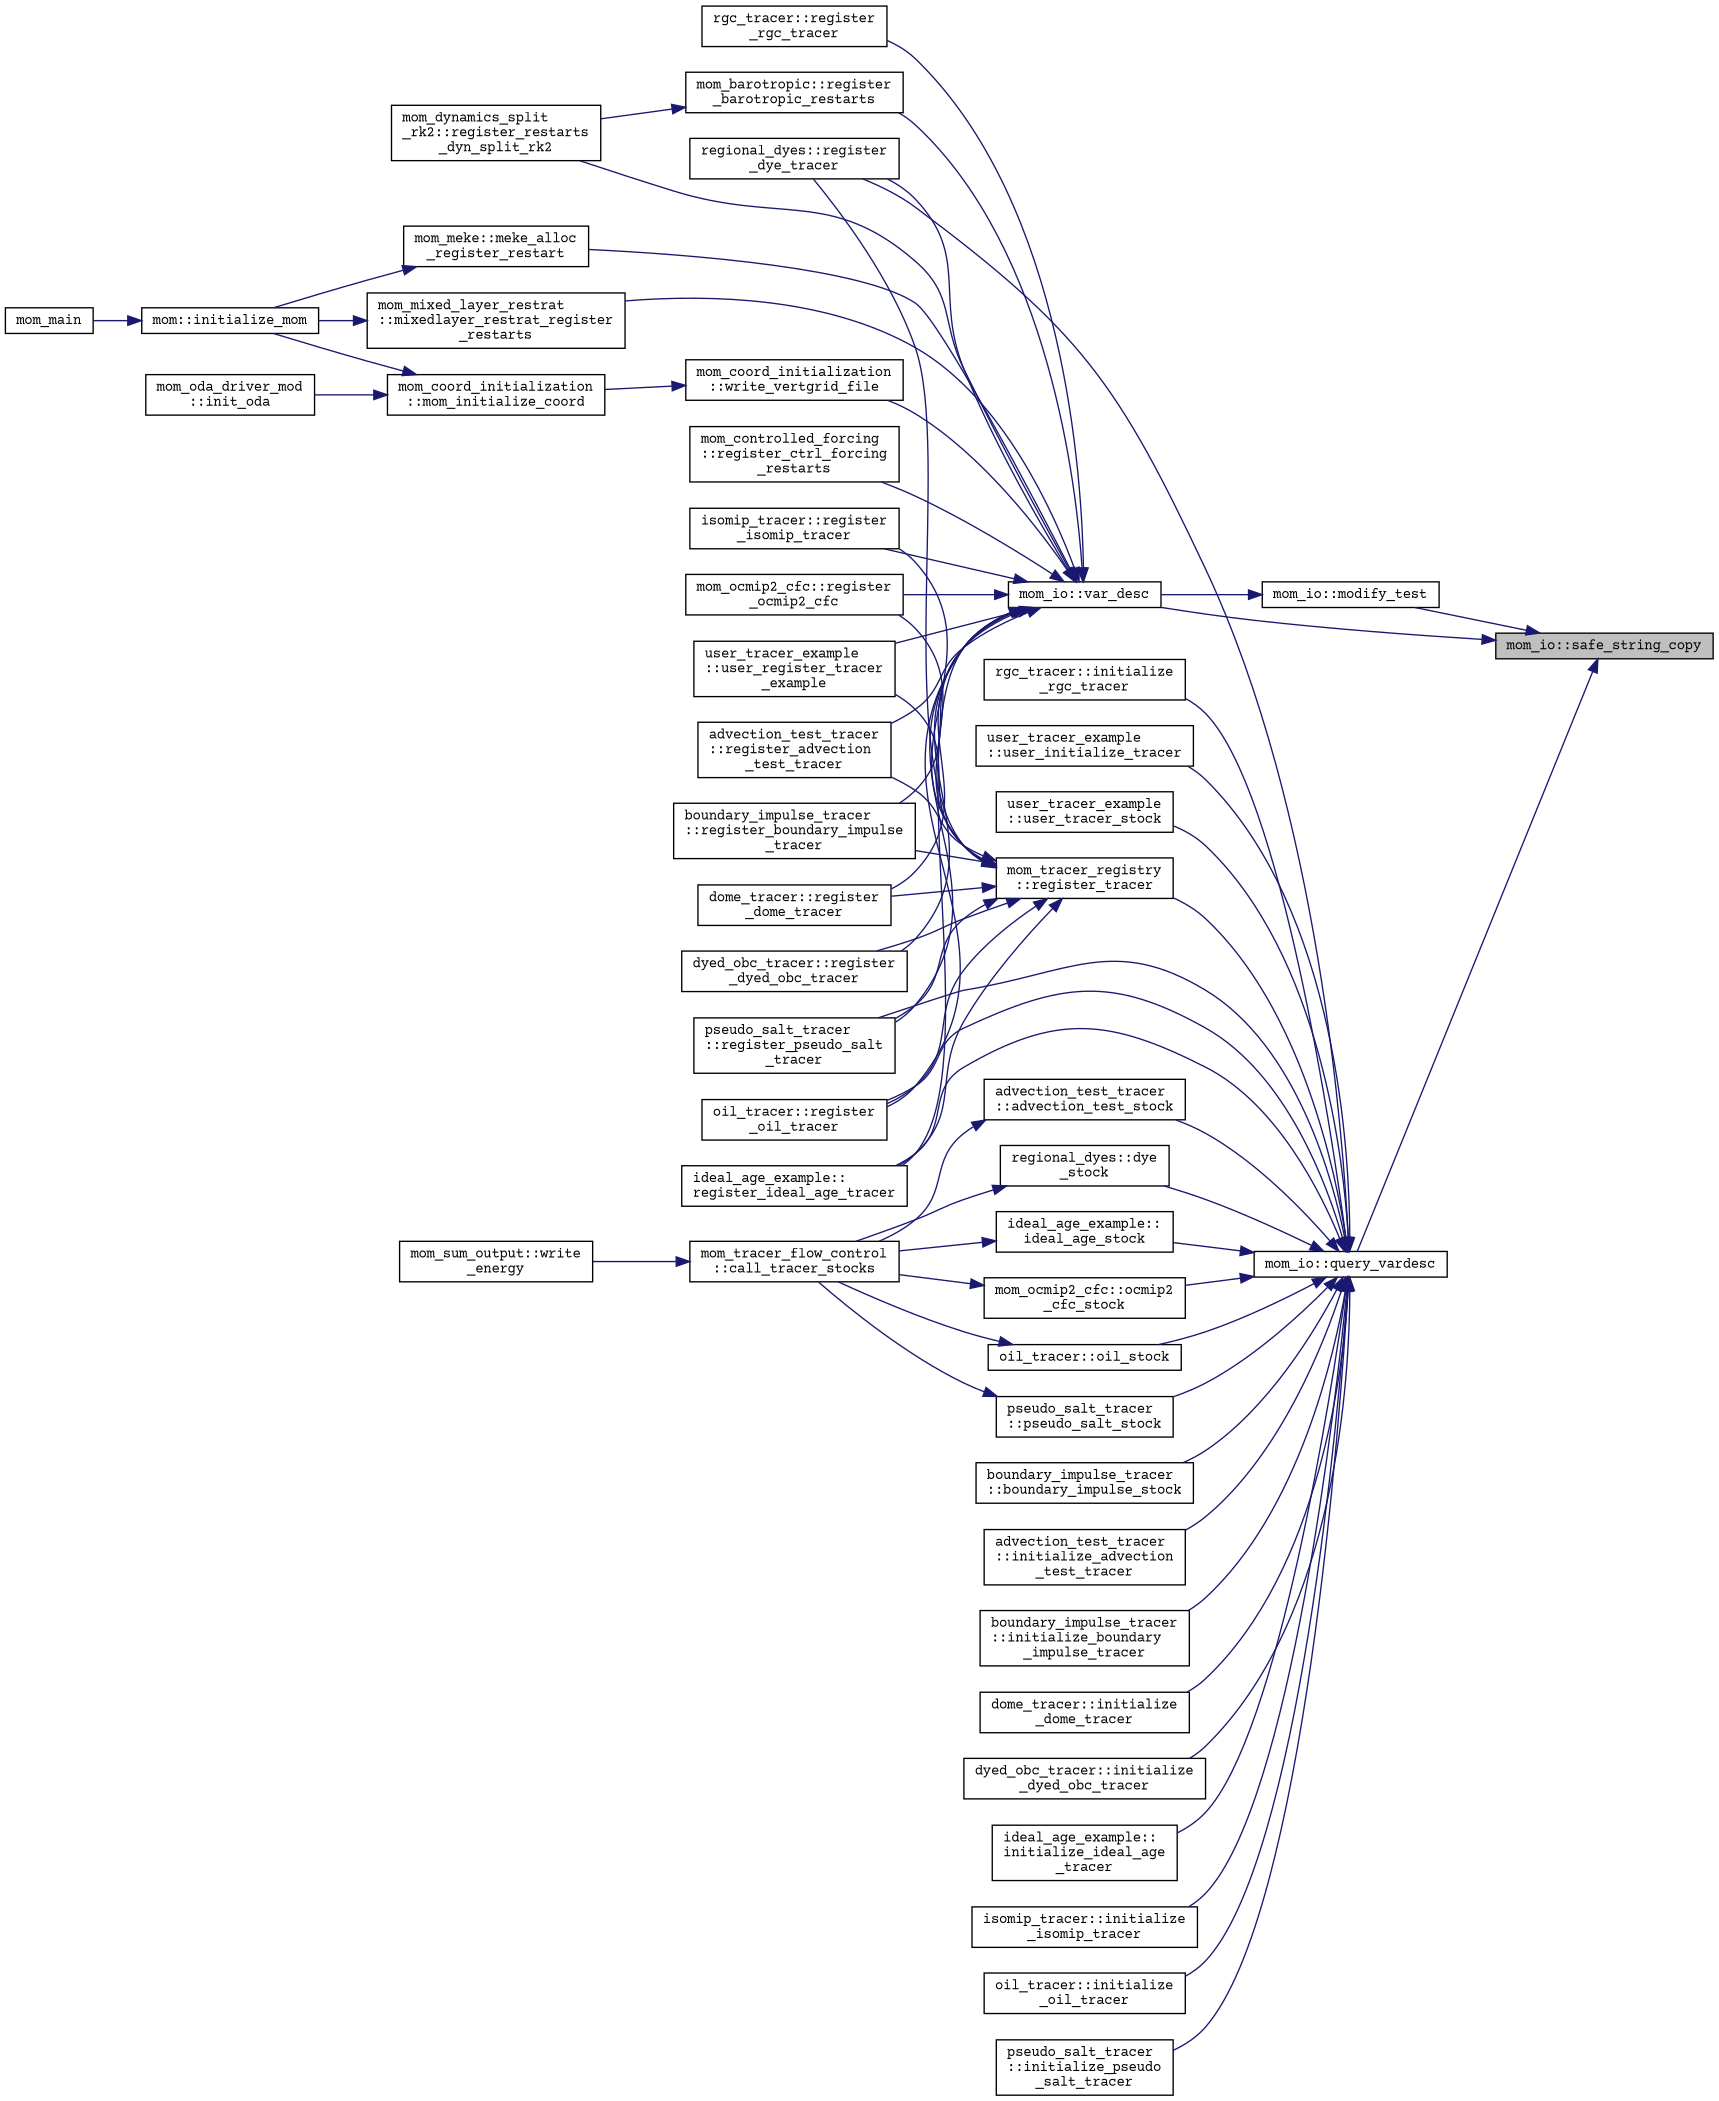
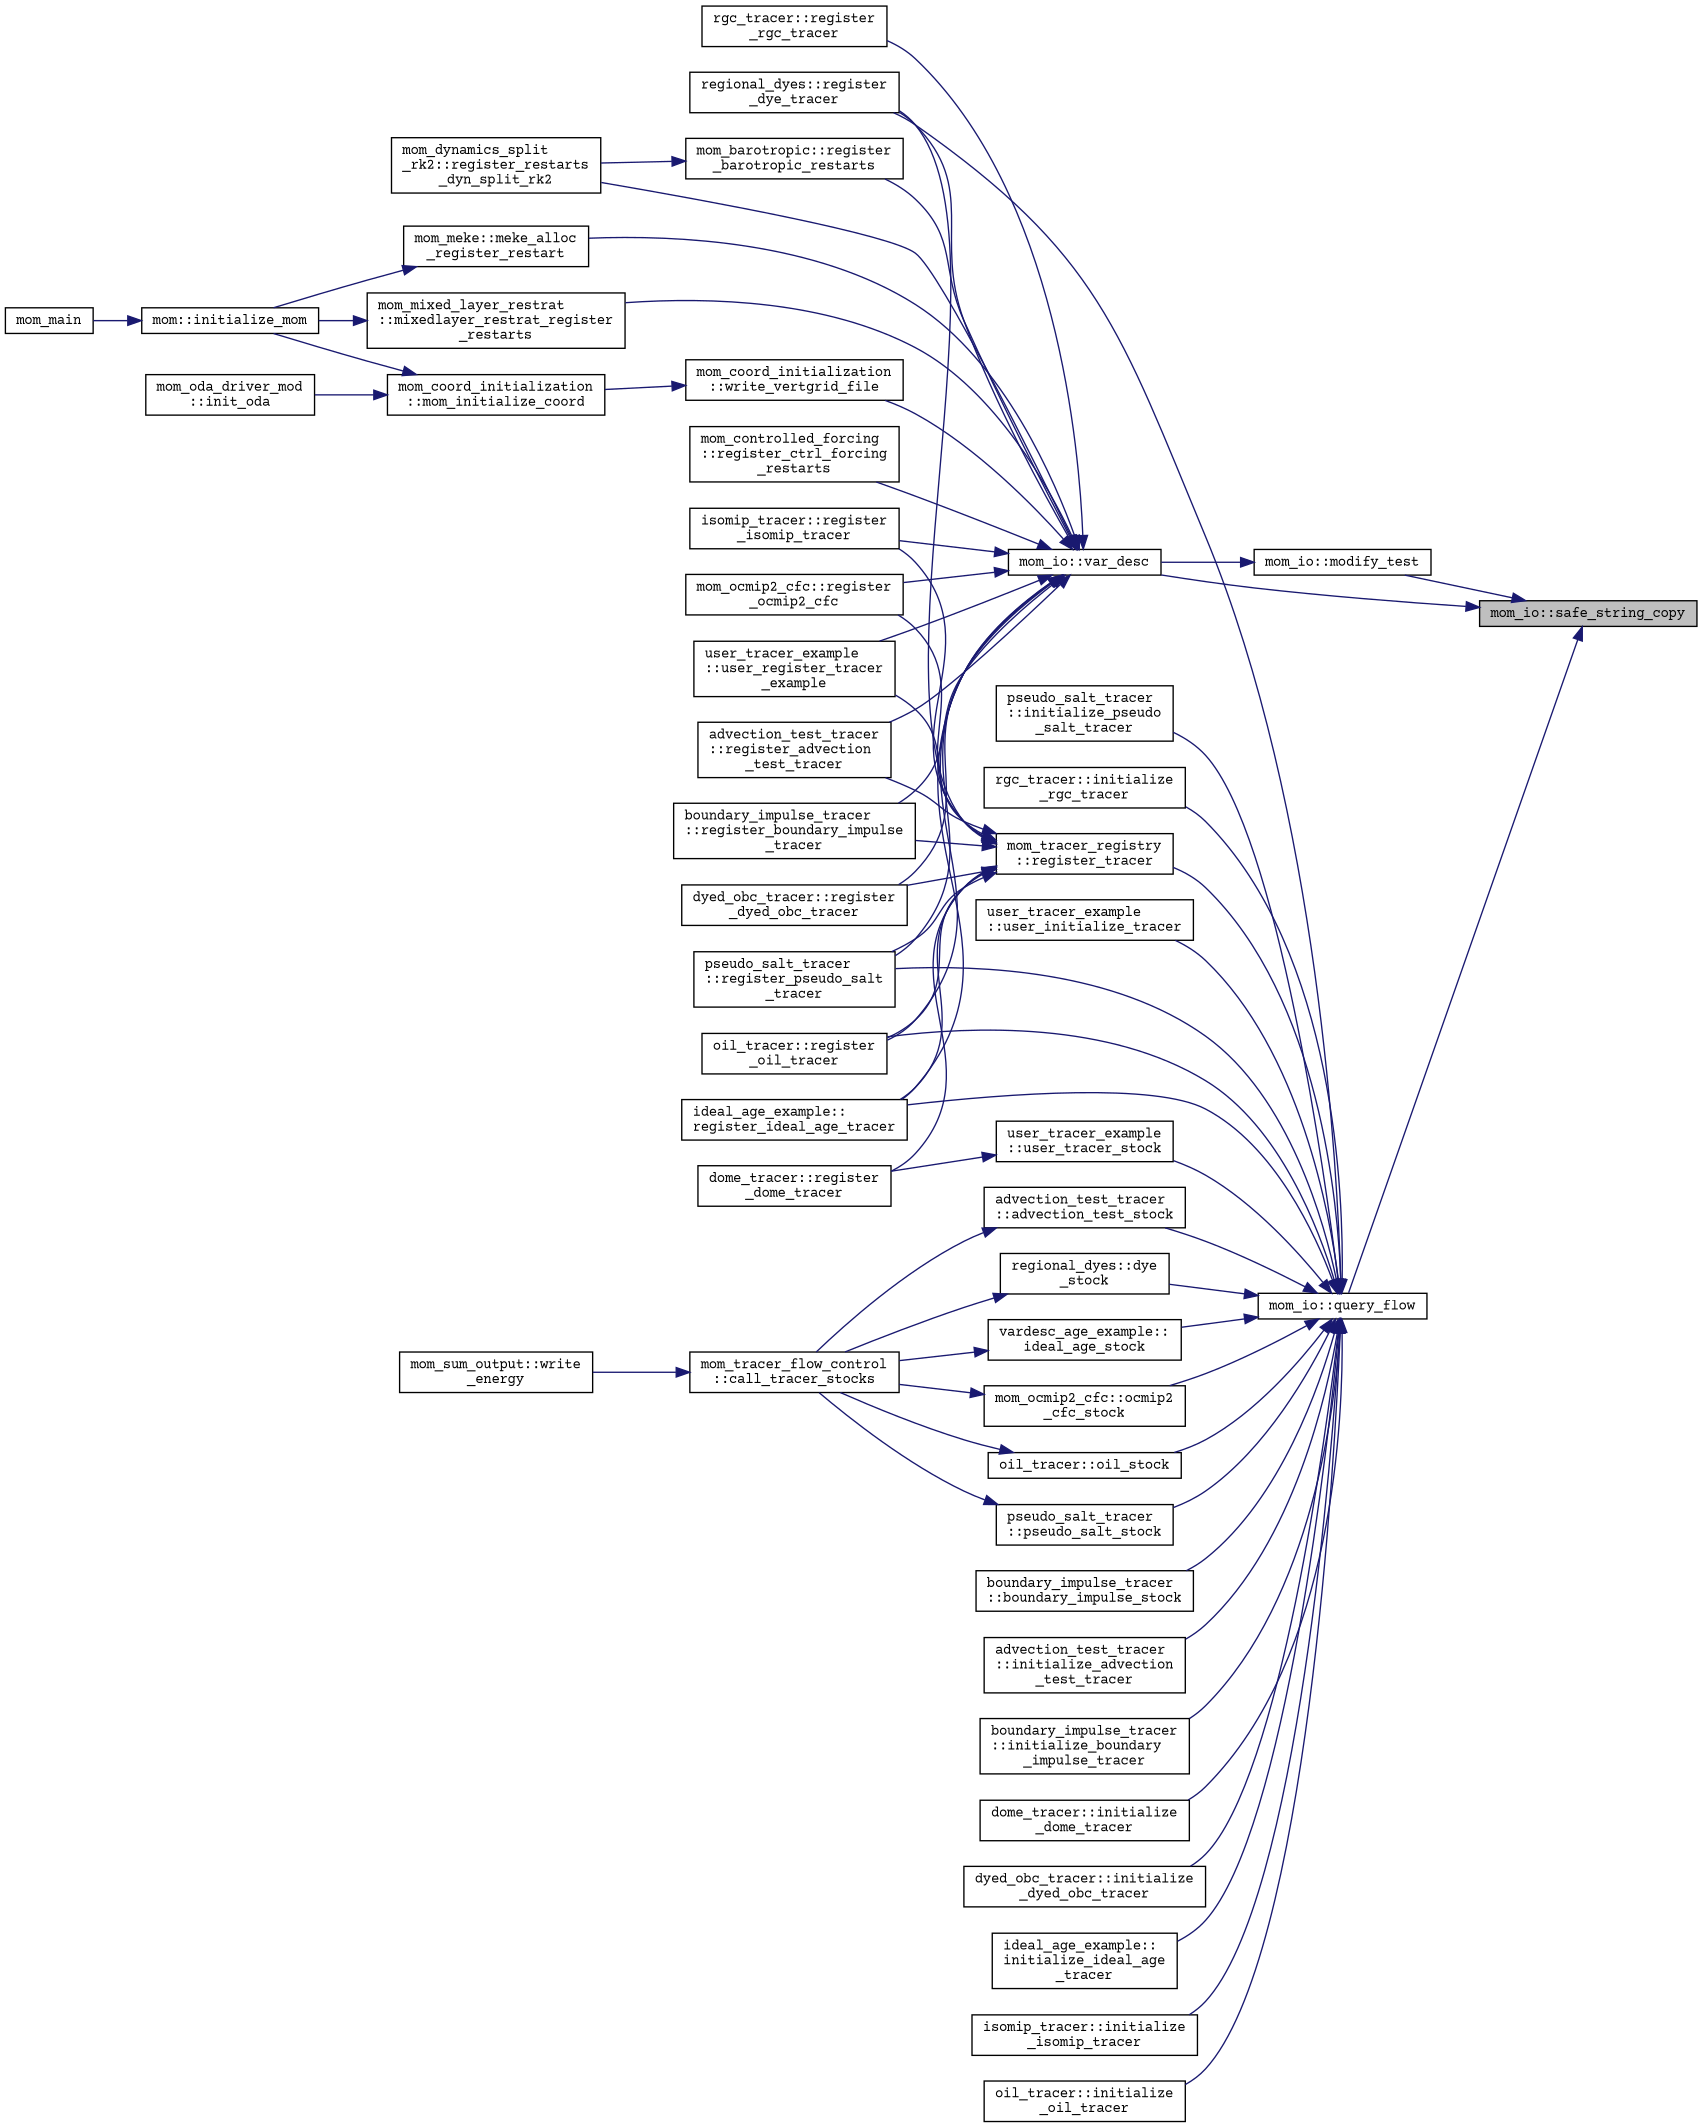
  digraph {
    fontname="Courier Prime"
    rankdir=RL
    node [color=black fillcolor=white fontname="Courier Prime" fontsize=10 shape=record style=filled]
    edge [color=midnightblue dir=back fontname="Courier Prime" fontsize=10 labelfontname=Helvetica labelfontsize=10 style=solid]
    n1 [fillcolor=grey75 fontcolor=black height=0.2 label="mom_io::safe_string_copy" width=0.4]
    n2 [height=0.2 label="mom_io::modify_test" width=0.4]
    n3 [height=0.2 label="mom_io::var_desc" width=0.4]
-   n4 [height=0.2 label="mom_io::query_vardesc" width=0.4]
+   n4 [height=0.2 label="mom_io::query_flow" width=0.4]
    n5 [height=0.2 label="mom_meke::meke_alloc\l_register_restart" width=0.4]
    n6 [height=0.2 label="mom_mixed_layer_restrat\l::mixedlayer_restrat_register\l_restarts" width=0.4]
    n7 [height=0.2 label="advection_test_tracer\l::register_advection\l_test_tracer" width=0.4]
    n8 [height=0.2 label="mom_barotropic::register\l_barotropic_restarts" width=0.4]
    n9 [height=0.2 label="mom_dynamics_split\l_rk2::register_restarts\l_dyn_split_rk2" width=0.4]
    n10 [height=0.2 label="boundary_impulse_tracer\l::register_boundary_impulse\l_tracer" width=0.4]
    n11 [height=0.2 label="mom_controlled_forcing\l::register_ctrl_forcing\l_restarts" width=0.4]
    n12 [height=0.2 label="dome_tracer::register\l_dome_tracer" width=0.4]
    n13 [height=0.2 label="regional_dyes::register\l_dye_tracer" width=0.4]
    n14 [height=0.2 label="dyed_obc_tracer::register\l_dyed_obc_tracer" width=0.4]
    n15 [height=0.2 label="ideal_age_example::\lregister_ideal_age_tracer" width=0.4]
    n16 [height=0.2 label="isomip_tracer::register\l_isomip_tracer" width=0.4]
    n17 [height=0.2 label="mom_ocmip2_cfc::register\l_ocmip2_cfc" width=0.4]
    n18 [height=0.2 label="oil_tracer::register\l_oil_tracer" width=0.4]
    n19 [height=0.2 label="pseudo_salt_tracer\l::register_pseudo_salt\l_tracer" width=0.4]
    n20 [height=0.2 label="rgc_tracer::register\l_rgc_tracer" width=0.4]
    n21 [height=0.2 label="user_tracer_example\l::user_register_tracer\l_example" width=0.4]
    n22 [height=0.2 label="mom_coord_initialization\l::write_vertgrid_file" width=0.4]
    n23 [height=0.2 label="advection_test_tracer\l::advection_test_stock" width=0.4]
    n24 [height=0.2 label="boundary_impulse_tracer\l::boundary_impulse_stock" width=0.4]
    n25 [height=0.2 label="regional_dyes::dye\l_stock" width=0.4]
-   n26 [height=0.2 label="ideal_age_example::\lideal_age_stock" width=0.4]
+   n26 [height=0.2 label="vardesc_age_example::\lideal_age_stock" width=0.4]
    n27 [height=0.2 label="advection_test_tracer\l::initialize_advection\l_test_tracer" width=0.4]
    n28 [height=0.2 label="boundary_impulse_tracer\l::initialize_boundary\l_impulse_tracer" width=0.4]
    n29 [height=0.2 label="dome_tracer::initialize\l_dome_tracer" width=0.4]
    n30 [height=0.2 label="dyed_obc_tracer::initialize\l_dyed_obc_tracer" width=0.4]
    n31 [height=0.2 label="ideal_age_example::\linitialize_ideal_age\l_tracer" width=0.4]
    n32 [height=0.2 label="isomip_tracer::initialize\l_isomip_tracer" width=0.4]
    n33 [height=0.2 label="oil_tracer::initialize\l_oil_tracer" width=0.4]
    n34 [height=0.2 label="pseudo_salt_tracer\l::initialize_pseudo\l_salt_tracer" width=0.4]
    n35 [height=0.2 label="rgc_tracer::initialize\l_rgc_tracer" width=0.4]
    n36 [height=0.2 label="mom_ocmip2_cfc::ocmip2\l_cfc_stock" width=0.4]
    n37 [height=0.2 label="oil_tracer::oil_stock" width=0.4]
    n38 [height=0.2 label="pseudo_salt_tracer\l::pseudo_salt_stock" width=0.4]
    n39 [height=0.2 label="mom_tracer_registry\l::register_tracer" width=0.4]
    n40 [height=0.2 label="user_tracer_example\l::user_initialize_tracer" width=0.4]
    n41 [height=0.2 label="user_tracer_example\l::user_tracer_stock" width=0.4]
    n42 [height=0.2 label="mom::initialize_mom" width=0.4]
    n43 [height=0.2 label="mom_coord_initialization\l::mom_initialize_coord" width=0.4]
    n44 [height=0.2 label=mom_main width=0.4]
    n45 [height=0.2 label="mom_oda_driver_mod\l::init_oda" width=0.4]
    n46 [height=0.2 label="mom_tracer_flow_control\l::call_tracer_stocks" width=0.4]
    n47 [height=0.2 label="mom_sum_output::write\l_energy" width=0.4]
    n1 -> n2
    n1 -> n3
    n1 -> n4
    n2 -> n3
    n3 -> n5
    n3 -> n6
    n3 -> n7
    n3 -> n8
    n3 -> n9
    n3 -> n10
    n3 -> n11
-   n3 -> n12
+   n41 -> n12
    n3 -> n13
    n3 -> n14
    n3 -> n15
    n3 -> n16
    n3 -> n17
    n3 -> n18
    n3 -> n19
    n3 -> n20
    n3 -> n21
    n3 -> n22
    n4 -> n13
    n4 -> n15
    n4 -> n18
    n4 -> n19
    n4 -> n23
    n4 -> n24
    n4 -> n25
    n4 -> n26
    n4 -> n27
    n4 -> n28
    n4 -> n29
    n4 -> n30
    n4 -> n31
    n4 -> n32
    n4 -> n33
    n4 -> n34
    n4 -> n35
    n4 -> n36
    n4 -> n37
    n4 -> n38
    n4 -> n39
    n4 -> n40
    n4 -> n41
    n5 -> n42
    n6 -> n42
    n8 -> n9
    n22 -> n43
    n23 -> n46
    n25 -> n46
    n26 -> n46
    n36 -> n46
    n37 -> n46
    n38 -> n46
    n39 -> n7
    n39 -> n10
    n39 -> n12
    n39 -> n13
    n39 -> n14
    n39 -> n15
    n39 -> n16
    n39 -> n17
    n39 -> n18
    n39 -> n19
    n39 -> n21
    n42 -> n44
    n43 -> n42
    n43 -> n45
    n46 -> n47
  }
